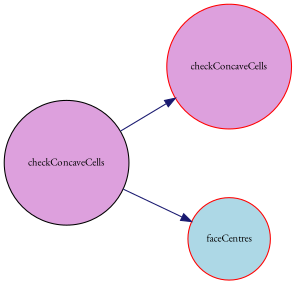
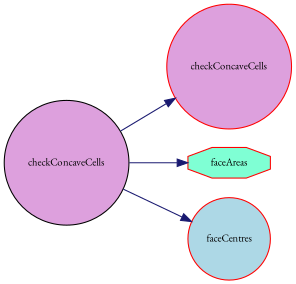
  digraph {
    rankdir=LR
    fontname="EB Garamond"
    node [color=red fillcolor=plum fontname="EB Garamond" fontsize=10 shape=circle style=filled]
    edge [color=midnightblue fontname="EB Garamond" fontsize=10 labelfontname=Helvetica labelfontsize=10 style=solid]
    n1 [color=black fontcolor=black height=0.2 label=checkConcaveCells width=0.4]
    n2 [height=0.2 label=checkConcaveCells width=0.4]
+   n3 [height=0.2 label=faceAreas shape=octagon width=0.4 fillcolor=aquamarine]
    n4 [height=0.2 label=faceCentres width=0.4 fillcolor=lightblue]
    n1 -> n2
+   n1 -> n3
    n1 -> n4
  }
